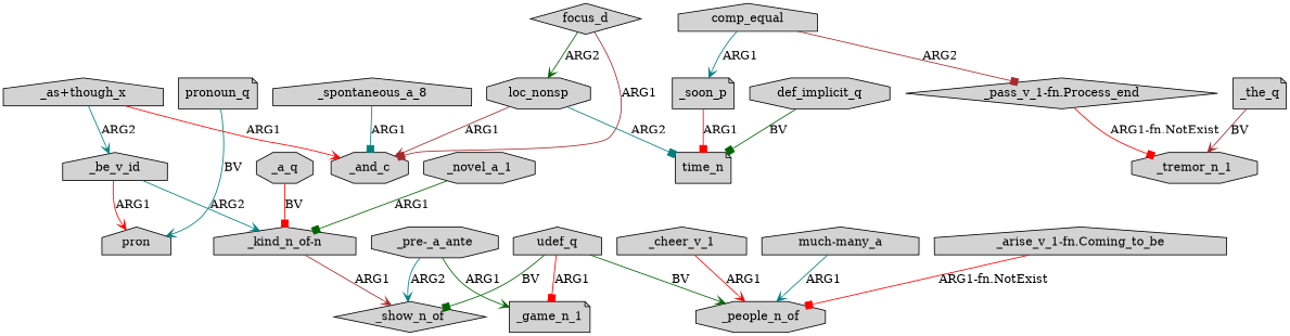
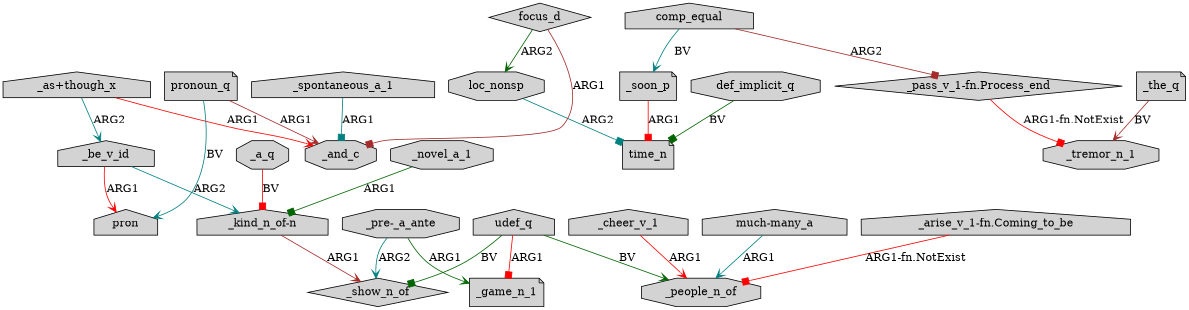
  digraph {
    node [shape=house style=filled]
    edge [arrowhead=vee color=teal]
    loc_nonsp [shape=octagon]
    _and_c [shape=octagon]
    time_n [shape=note]
    "_pre-_a_ante" [shape=octagon]
    _show_n_of [shape=diamond]
    _game_n_1 [shape=note]
    focus_d [shape=diamond]
    udef_q
    _people_n_of [shape=octagon]
    "_kind_n_of-n"
    _cheer_v_1
    "_pass_v_1-fn.Process_end" [shape=diamond]
    comp_equal
    _soon_p [shape=note]
    _tremor_n_1 [shape=octagon]
    "_as+though_x"
    _be_v_id
    pron
    "much-many_a"
    _novel_a_1 [shape=octagon]
    pronoun_q [shape=note]
    _the_q [shape=note]
    "_arise_v_1-fn.Coming_to_be"
    _a_q [shape=octagon]
    def_implicit_q [shape=octagon]
-   _spontaneous_a_1 [label=_spontaneous_a_8]
-   loc_nonsp -> _and_c [color=brown label=ARG1]
+   _spontaneous_a_1
+   pronoun_q -> _and_c [color=brown label=ARG1]
    loc_nonsp -> time_n [arrowhead=box label=ARG2]
    "_pre-_a_ante" -> _show_n_of [label=ARG2]
    "_pre-_a_ante" -> _game_n_1 [color=darkgreen label=ARG1]
    focus_d -> loc_nonsp [color=darkgreen label=ARG2]
    focus_d -> _and_c [arrowhead=box color=brown label=ARG1]
    udef_q -> _show_n_of [arrowhead=box color=darkgreen label=BV]
    udef_q -> _game_n_1 [arrowhead=box color=red label=ARG1]
    udef_q -> _people_n_of [color=darkgreen label=BV]
    "_kind_n_of-n" -> _show_n_of [color=brown label=ARG1]
    _cheer_v_1 -> _people_n_of [color=red label=ARG1]
    "_pass_v_1-fn.Process_end" -> _tremor_n_1 [arrowhead=box color=red label="ARG1-fn.NotExist"]
    comp_equal -> "_pass_v_1-fn.Process_end" [arrowhead=box color=brown label=ARG2]
-   comp_equal -> _soon_p [label=ARG1]
+   comp_equal -> _soon_p [label=BV]
    _soon_p -> time_n [arrowhead=box color=red label=ARG1]
    "_as+though_x" -> _and_c [color=red label=ARG1]
    "_as+though_x" -> _be_v_id [label=ARG2]
    _be_v_id -> "_kind_n_of-n" [label=ARG2]
    _be_v_id -> pron [color=red label=ARG1]
    "much-many_a" -> _people_n_of [label=ARG1]
    _novel_a_1 -> "_kind_n_of-n" [arrowhead=box color=darkgreen label=ARG1]
    pronoun_q -> pron [label=BV]
    _the_q -> _tremor_n_1 [color=brown label=BV]
    "_arise_v_1-fn.Coming_to_be" -> _people_n_of [arrowhead=box color=red label="ARG1-fn.NotExist"]
    _a_q -> "_kind_n_of-n" [arrowhead=box color=red label=BV]
    def_implicit_q -> time_n [arrowhead=box color=darkgreen label=BV]
    _spontaneous_a_1 -> _and_c [arrowhead=box label=ARG1]
  }
